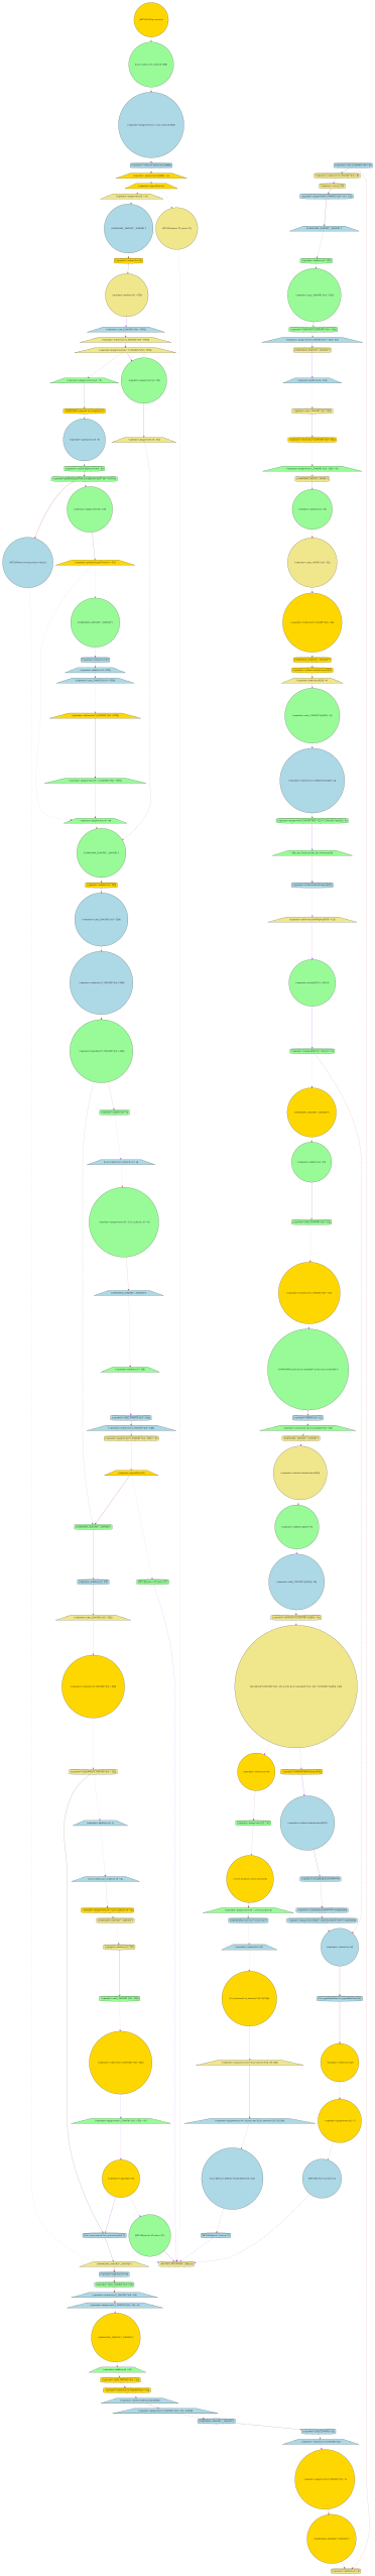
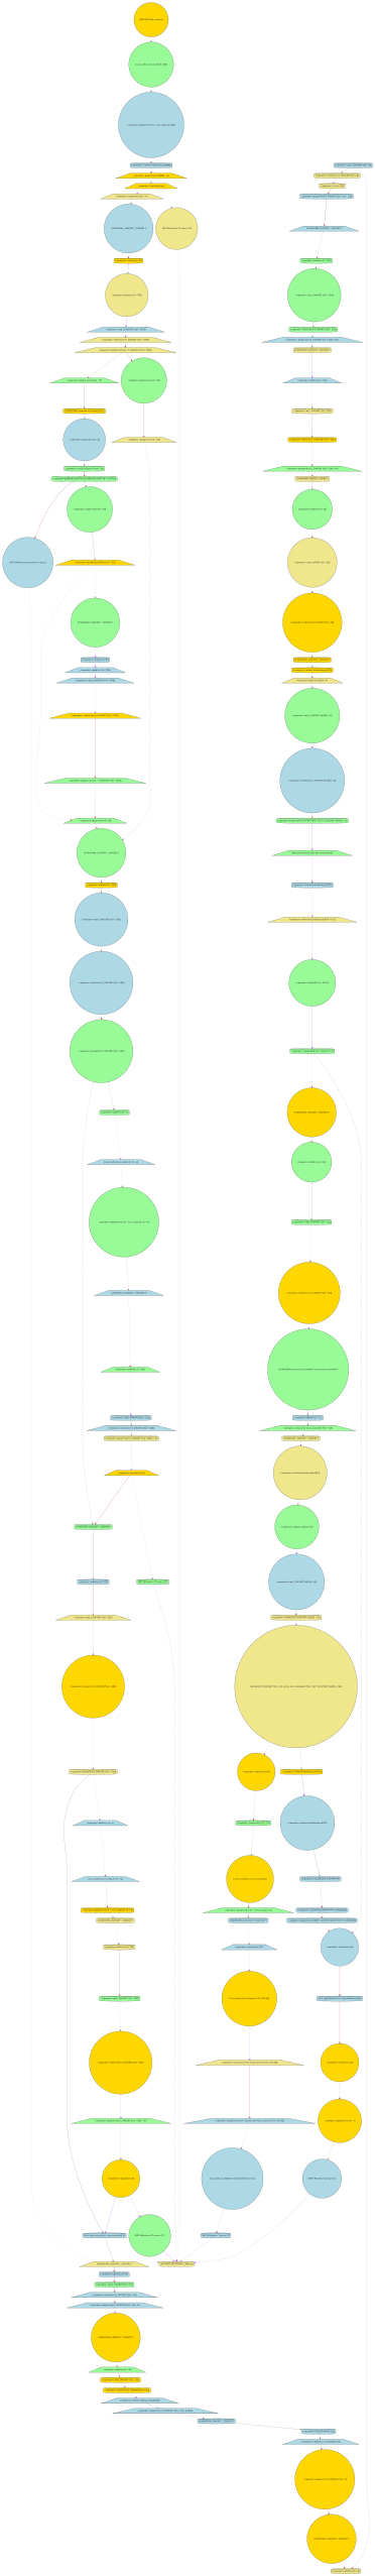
  digraph {
    fontname=Montserrat
    node [fillcolor=lightblue fontname=Montserrat shape=cylinder style=filled]
    edge [arrowhead=diamond color=brown fontname=Montserrat style=dashed]
    n1 [label="(<operator>.assignment,v4 = Curl_ccalloc(1, 336))" shape=circle]
    n2 [label="(<operator>.indirectIndexAccess,a1[188])"]
    n3 [fillcolor=gold label="(<operator>.assignment,a1[188] = v4)" shape=trapezium]
    n4 [fillcolor=palegreen label="(Curl_ccalloc,Curl_ccalloc(1, 336))" shape=circle]
    n5 [fillcolor=gold label="(<operator>.logicalNot,!v4)" shape=trapezium]
    n6 [fillcolor=khaki label="(RETURN,return 27;,return 27;)" shape=circle]
    n7 [fillcolor=khaki label="(<operator>.assignment,v5 = v4)" shape=trapezium]
    n8 [fillcolor=khaki label="(METHOD_RETURN,int __fastcall)"]
    n9 [label="(UNKNOWN,_DWORD *,_DWORD *)" shape=circle]
    n10 [fillcolor=gold label="(<operator>.indirection,*a1)"]
    n11 [fillcolor=khaki label="(<operator>.assignment,v6 = *(_DWORD *)(*a1 + 1576))" shape=trapezium]
    n12 [fillcolor=palegreen label="(<operator>.assignment,result = 71)" shape=trapezium]
    n13 [fillcolor=palegreen label="(<operator>.assignment,v6 = 512)" shape=circle]
    n14 [fillcolor=gold label="(UNKNOWN,unsigned int,unsigned int)"]
    n15 [fillcolor=khaki label="(<operator>.assignment,v9 = 512)" shape=trapezium]
    n16 [fillcolor=khaki label="(<operator>.indirection,*(_DWORD *)(*a1 + 1576))" shape=trapezium]
    n17 [label="(<operator>.cast,(_DWORD *)(*a1 + 1576))" shape=trapezium]
    n18 [fillcolor=khaki label="(<operator>.addition,*a1 + 1576)" shape=circle]
    n19 [label="(<operator>.subtraction,v6 - 8)" shape=circle]
    n20 [fillcolor=palegreen label="(<operator>.greaterEqualsThan,(unsigned int)(v6 - 8) >= 0xFFB1)"]
    n21 [label="(RETURN,return result;,return result;)" shape=circle]
    n22 [fillcolor=palegreen label="(<operator>.assignment,v8 = 512)" shape=circle]
    n23 [fillcolor=gold label="(<operator>.greaterEqualsThan,v6 >= 512)" shape=trapezium]
    n24 [fillcolor=palegreen label="(<operator>.cast,(unsigned int)(v6 - 8))"]
    n25 [fillcolor=palegreen label="(UNKNOWN,_DWORD *,_DWORD *)" shape=circle]
    n26 [fillcolor=palegreen label="(<operator>.assignment,v9 = v8)" shape=trapezium]
    n27 [label="(<operator>.indirection,*a1)"]
    n28 [fillcolor=palegreen label="(UNKNOWN,_DWORD *,_DWORD *)" shape=circle]
    n29 [fillcolor=palegreen label="(<operator>.assignment,v8 = *(_DWORD *)(*a1 + 1576))" shape=trapezium]
    n30 [fillcolor=gold label="(<operator>.indirection,*(_DWORD *)(*a1 + 1576))" shape=trapezium]
    n31 [label="(<operator>.cast,(_DWORD *)(*a1 + 1576))" shape=trapezium]
    n32 [label="(<operator>.addition,*a1 + 1576)" shape=trapezium]
    n33 [fillcolor=gold label="(<operator>.addition,v5 + 328)"]
    n34 [fillcolor=palegreen label="(<operator>.logicalNot,!*(_DWORD *)(v5 + 328))" shape=circle]
    n35 [fillcolor=palegreen label="(<operator>.addition,v9 + 4)"]
    n36 [fillcolor=palegreen label="(UNKNOWN,_DWORD *,_DWORD *)"]
    n37 [label="(Curl_ccalloc,Curl_ccalloc(1, v9 + 4))" shape=trapezium]
    n38 [label="(<operator>.addition,v5 + 332)"]
    n39 [label="(<operator>.indirection,*(_DWORD *)(v5 + 328))" shape=circle]
    n40 [label="(<operator>.cast,(_DWORD *)(v5 + 328))" shape=circle]
    n41 [fillcolor=palegreen label="(<operator>.assignment,v10 = Curl_ccalloc(1, v9 + 4))" shape=circle]
    n42 [label="(UNKNOWN,_DWORD *,_DWORD *)" shape=trapezium]
    n43 [fillcolor=palegreen label="(<operator>.addition,v5 + 328)" shape=trapezium]
    n44 [fillcolor=khaki label="(<operator>.assignment,*(_DWORD *)(v5 + 328) = v10)"]
    n45 [fillcolor=gold label="(<operator>.logicalNot,!v10)" shape=trapezium]
    n46 [fillcolor=palegreen label="(RETURN,return 27;,return 27;)"]
    n47 [label="(<operator>.indirection,*(_DWORD *)(v5 + 328))" shape=trapezium]
    n48 [label="(<operator>.cast,(_DWORD *)(v5 + 328))"]
    n49 [fillcolor=khaki label="(<operator>.logicalNot,!*(_DWORD *)(v5 + 332))"]
    n50 [label="(<operator>.addition,v9 + 4)" shape=trapezium]
    n51 [label="(Curl_conncontrol,Curl_conncontrol(a1, 1))"]
    n52 [label="(Curl_ccalloc,Curl_ccalloc(1, v9 + 4))" shape=trapezium]
    n53 [fillcolor=khaki label="(UNKNOWN,_DWORD *,_DWORD *)" shape=trapezium]
    n54 [fillcolor=gold label="(<operator>.indirection,*(_DWORD *)(v5 + 332))" shape=circle]
    n55 [fillcolor=khaki label="(<operator>.cast,(_DWORD *)(v5 + 332))" shape=trapezium]
    n56 [fillcolor=gold label="(<operator>.assignment,v11 = Curl_ccalloc(1, v9 + 4))"]
    n57 [fillcolor=khaki label="(UNKNOWN,_DWORD *,_DWORD *)"]
    n58 [fillcolor=khaki label="(<operator>.addition,v5 + 332)"]
    n59 [fillcolor=palegreen label="(<operator>.assignment,*(_DWORD *)(v5 + 332) = v11)" shape=trapezium]
    n60 [fillcolor=gold label="(<operator>.logicalNot,!v11)" shape=circle]
    n61 [fillcolor=palegreen label="(RETURN,return 27;,return 27;)" shape=circle]
    n62 [fillcolor=gold label="(<operator>.indirection,*(_DWORD *)(v5 + 332))" shape=circle]
    n63 [fillcolor=palegreen label="(<operator>.cast,(_DWORD *)(v5 + 332))"]
    n64 [label="(<operator>.addition,v5 + 16)"]
    n65 [label="(<operator>.assignment,*(_DWORD *)(v5 + 16) = a1)" shape=trapezium]
    n66 [fillcolor=gold label="(UNKNOWN,_DWORD *,_DWORD *)" shape=circle]
    n67 [fillcolor=palegreen label="(<operator>.addition,v5 + 20)" shape=trapezium]
    n68 [label="(<operator>.indirection,*(_DWORD *)(v5 + 16))" shape=trapezium]
    n69 [fillcolor=palegreen label="(<operator>.cast,(_DWORD *)(v5 + 16))"]
    n70 [label="(<operator>.assignment,*(_DWORD *)(v5 + 20) = a1[105])" shape=trapezium]
    n71 [label="(UNKNOWN,_DWORD *,_DWORD *)"]
    n72 [label="(<operator>.cast,(_DWORD *)v5)"]
    n73 [fillcolor=gold label="(<operator>.indirection,*(_DWORD *)(v5 + 20))"]
    n74 [label="(<operator>.indirectIndexAccess,a1[105])" shape=trapezium]
    n75 [fillcolor=gold label="(<operator>.cast,(_DWORD *)(v5 + 20))"]
    n76 [fillcolor=gold label="(<operator>.assignment,*(_DWORD *)v5 = 0)" shape=circle]
    n77 [fillcolor=gold label="(UNKNOWN,_DWORD *,_DWORD *)" shape=circle]
    n78 [fillcolor=khaki label="(<operator>.addition,v5 + 8)"]
    n79 [label="(<operator>.indirection,*(_DWORD *)v5)" shape=trapezium]
    n80 [label="(<operator>.assignment,*(_DWORD *)(v5 + 8) = -100)"]
    n81 [label="(UNKNOWN,_DWORD *,_DWORD *)" shape=trapezium]
    n82 [fillcolor=palegreen label="(<operator>.addition,v5 + 320)"]
    n83 [fillcolor=khaki label="(<operator>.indirection,*(_DWORD *)(v5 + 8))"]
    n84 [fillcolor=khaki label="(<operator>.minus,-100)"]
    n85 [label="(<operator>.cast,(_DWORD *)(v5 + 8))"]
    n86 [label="(<operator>.assignment,*(_DWORD *)(v5 + 320) = 512)" shape=trapezium]
    n87 [fillcolor=khaki label="(UNKNOWN,_DWORD *,_DWORD *)"]
    n88 [label="(<operator>.addition,v5 + 324)" shape=trapezium]
    n89 [fillcolor=palegreen label="(<operator>.indirection,*(_DWORD *)(v5 + 320))"]
    n90 [fillcolor=palegreen label="(<operator>.cast,(_DWORD *)(v5 + 320))" shape=circle]
    n91 [fillcolor=palegreen label="(<operator>.assignment,*(_DWORD *)(v5 + 324) = v6)" shape=trapezium]
    n92 [fillcolor=khaki label="(UNKNOWN,_WORD *,_WORD *)"]
    n93 [fillcolor=palegreen label="(<operator>.addition,v5 + 52)" shape=circle]
    n94 [fillcolor=gold label="(<operator>.indirection,*(_DWORD *)(v5 + 324))"]
    n95 [fillcolor=khaki label="(<operator>.cast,(_DWORD *)(v5 + 324))"]
    n96 [fillcolor=palegreen label="(<operator>.assignment,*(_WORD *)(v5 + 52) = *(_DWORD *)(a1[20] + 4))"]
    n97 [fillcolor=palegreen label="(tftp_set_timeouts,tftp_set_timeouts(v5))" shape=trapezium]
    n98 [label="(<operator>.indirectIndexAccess,a1[147])"]
    n99 [fillcolor=gold label="(<operator>.indirection,*(_WORD *)(v5 + 52))" shape=circle]
    n100 [fillcolor=gold label="(UNKNOWN,_DWORD *,_DWORD *)"]
    n101 [fillcolor=gold label="(<operator>.indirectIndexAccess,a1[20])"]
    n102 [fillcolor=khaki label="(<operator>.cast,(_WORD *)(v5 + 52))" shape=circle]
    n103 [label="(<operator>.indirection,*(_DWORD *)(a1[20] + 4))" shape=circle]
    n104 [fillcolor=palegreen label="(<operator>.cast,(_DWORD *)(a1[20] + 4))" shape=circle]
    n105 [fillcolor=khaki label="(<operator>.addition,a1[20] + 4)" shape=trapezium]
    n106 [fillcolor=khaki label="(<operator>.arithmeticShiftRight,a1[147] >> 25)" shape=trapezium]
    n107 [fillcolor=palegreen label="(<operator>.equals,((a1[147] >> 25) & 1) == 0)"]
    n108 [fillcolor=gold label="(UNKNOWN,_DWORD *,_DWORD *)" shape=circle]
    n109 [label="(<operator>.indirection,*a1)" shape=circle]
    n110 [fillcolor=palegreen label="(<operator>.addition,v5 + 20)" shape=circle]
    n111 [label="(Curl_pgrsStartNow,Curl_pgrsStartNow(*a1))"]
    n112 [fillcolor=palegreen label="(<operator>.and,(a1[147] >> 25) & 1)" shape=circle]
    n113 [fillcolor=khaki label="(bind,bind(*(_DWORD *)(v5 + 20), (const struct sockaddr *)(v5 + 52), *(_DWORD *)(a1[20] + 16)))" shape=circle]
    n114 [fillcolor=gold label="(<operator>.indirection,*a1)" shape=circle]
    n115 [fillcolor=gold label="(<operator>.indirectIndexAccess,a1[147])"]
    n116 [fillcolor=palegreen label="(<operator>.assignment,v12 = *a1)"]
    n117 [label="(<operator>.indirectIndexAccess,a1[147])" shape=circle]
    n118 [fillcolor=gold label="(<operator>.indirection,*(_DWORD *)(v5 + 20))" shape=circle]
    n119 [fillcolor=palegreen label="(UNKNOWN,const struct sockaddr *,const struct sockaddr *)" shape=circle]
    n120 [label="(<operator>.addition,v5 + 52)"]
    n121 [fillcolor=palegreen label="(<operator>.cast,(_DWORD *)(v5 + 20))"]
    n122 [fillcolor=palegreen label="(<operator>.cast,(const struct sockaddr *)(v5 + 52))" shape=trapezium]
    n123 [fillcolor=khaki label="(UNKNOWN,_DWORD *,_DWORD *)"]
    n124 [fillcolor=khaki label="(<operator>.indirectIndexAccess,a1[20])" shape=circle]
    n125 [fillcolor=khaki label="(<operator>.indirection,*(_DWORD *)(a1[20] + 16))"]
    n126 [label="(<operator>.cast,(_DWORD *)(a1[20] + 16))" shape=circle]
    n127 [fillcolor=palegreen label="(<operator>.addition,a1[20] + 16)" shape=circle]
    n128 [fillcolor=gold label="(_errno_location,_errno_location())" shape=circle]
    n129 [fillcolor=palegreen label="(<operator>.assignment,v13 = _errno_location())" shape=trapezium]
    n130 [label="(UNKNOWN,const char *,const char *)"]
    n131 [label="(<operator>.indirection,*v13)" shape=trapezium]
    n132 [label="(<operator>.assignment,v14 = (const char *)Curl_strerror(*v13, v15, 128))" shape=trapezium]
    n133 [label="(Curl_failf,Curl_failf(v12, \"bind() failed; %s\", v14))" shape=circle]
    n134 [label="(RETURN,return 7;,return 7;)"]
    n135 [fillcolor=khaki label="(<operator>.cast,(const char *)Curl_strerror(*v13, v15, 128))" shape=trapezium]
    n136 [fillcolor=gold label="(Curl_strerror,Curl_strerror(*v13, v15, 128))" shape=circle]
    n137 [label="(<operator>.assignment,a1[147] = a1[147] & 0xFDFFFFFF | 0x2000000)"]
    n138 [label="(<operator>.and,a1[147] & 0xFDFFFFFF)"]
    n139 [label="(<operator>.or,a1[147] & 0xFDFFFFFF | 0x2000000)"]
    n140 [fillcolor=gold label="(<operator>.indirection,*a2)" shape=circle]
    n141 [fillcolor=gold label="(<operator>.assignment,*a2 = 1)" shape=circle]
    n142 [label="(RETURN,return 0;,return 0;)" shape=circle]
    n143 [fillcolor=gold label="(METHOD,tftp_connect)" shape=circle]
    n1 -> n2 [arrowhead=vee style=dotted]
    n2 -> n3
    n3 -> n5 [arrowhead=vee color=gray40 style=dotted]
    n4 -> n1 [color=gray40]
    n5 -> n6 [arrowhead=vee color=gray40 style=dotted]
    n5 -> n7 [arrowhead=vee color=purple style=dotted]
    n6 -> n8 [arrowhead=vee style=dotted]
    n7 -> n9 [color=gray40 style=dotted]
    n9 -> n10 [style=dotted]
    n10 -> n18 [arrowhead=vee color=gray40 style=solid]
    n11 -> n12 [arrowhead=vee]
    n11 -> n13 [style=solid]
    n12 -> n14 [color=gray40 style=solid]
    n13 -> n15 [arrowhead=vee style=solid]
    n14 -> n19 [arrowhead=vee color=gray40]
    n15 -> n28 [arrowhead=vee color=gray40]
    n16 -> n11 [style=solid]
    n17 -> n16 [color=purple style=dotted]
    n18 -> n17 [arrowhead=vee color=purple style=solid]
    n19 -> n24 [color=purple style=dotted]
    n20 -> n21 [arrowhead=vee style=solid]
    n20 -> n22 [color=gray40]
    n21 -> n8 [color=gray40 style=dotted]
    n22 -> n23 [arrowhead=vee color=gray40 style=solid]
    n23 -> n25 [arrowhead=vee color=gray40 style=dotted]
    n23 -> n26 [style=dotted]
    n24 -> n20 [style=solid]
    n25 -> n27 [color=purple]
    n26 -> n28 [arrowhead=vee style=dotted]
    n27 -> n32 [color=purple]
    n28 -> n33 [color=purple]
    n29 -> n26
    n30 -> n29 [style=solid]
    n31 -> n30 [arrowhead=vee color=gray40 style=dotted]
    n32 -> n31 [color=purple]
    n33 -> n40 [arrowhead=vee style=solid]
    n34 -> n35 [arrowhead=vee]
    n34 -> n36 [color=gray40]
    n35 -> n37 [arrowhead=vee color=purple style=dotted]
    n36 -> n38 [arrowhead=vee color=gray40 style=solid]
    n37 -> n41 [arrowhead=vee style=dotted]
    n38 -> n55 [arrowhead=vee style=solid]
    n39 -> n34
    n40 -> n39 [arrowhead=vee style=dotted]
    n41 -> n42 [arrowhead=vee]
    n42 -> n43 [style=dotted]
    n43 -> n48 [color=purple style=dotted]
    n44 -> n45 [arrowhead=vee color=gray40]
    n45 -> n36 [style=solid]
    n45 -> n46 [arrowhead=vee color=gray40 style=dotted]
    n46 -> n8 [color=purple]
    n47 -> n44 [arrowhead=vee color=gray40 style=solid]
    n48 -> n47 [color=gray40 style=solid]
    n49 -> n50 [arrowhead=vee color=purple style=dotted]
    n49 -> n51 [color=gray40 style=solid]
    n50 -> n52 [style=dotted]
    n51 -> n53 [arrowhead=vee color=gray40 style=solid]
    n52 -> n56
    n53 -> n64 [style=solid]
    n54 -> n49 [arrowhead=vee style=dotted]
    n55 -> n54 [color=purple]
    n56 -> n57 [color=gray40]
    n57 -> n58 [color=gray40 style=dotted]
    n58 -> n63 [arrowhead=vee style=solid]
    n59 -> n60 [color=purple]
    n60 -> n51 [arrowhead=vee color=purple style=solid]
    n60 -> n61 [color=purple]
    n61 -> n8 [arrowhead=vee color=purple style=solid]
    n62 -> n59 [color=purple]
    n63 -> n62 [arrowhead=vee style=dotted]
    n64 -> n69 [style=solid]
    n65 -> n66 [arrowhead=vee color=purple]
    n66 -> n67 [arrowhead=vee]
    n67 -> n75 [arrowhead=vee]
    n68 -> n65 [style=dotted]
    n69 -> n68 [style=solid]
    n70 -> n71
    n71 -> n72 [color=gray40 style=solid]
    n72 -> n79 [color=gray40]
    n73 -> n74 [color=purple style=dotted]
    n74 -> n70 [arrowhead=vee color=gray40 style=solid]
    n75 -> n73 [color=purple]
    n76 -> n77 [style=solid]
    n77 -> n78
-   n79 -> n76 [color=purple]
+   n79 -> n76
    n80 -> n81 [style=solid]
    n81 -> n82 [arrowhead=vee]
    n82 -> n90 [color=gray40 style=dotted]
    n83 -> n84 [arrowhead=vee color=purple]
    n84 -> n80 [arrowhead=vee style=solid]
    n85 -> n78
    n85 -> n83 [color=gray40 style=solid]
    n86 -> n87 [color=gray40 style=solid]
    n87 -> n88 [color=purple style=solid]
    n88 -> n95 [color=gray40 style=dotted]
    n89 -> n86 [arrowhead=vee color=gray40 style=dotted]
    n90 -> n89 [arrowhead=vee color=gray40 style=solid]
    n91 -> n92 [arrowhead=vee style=dotted]
    n92 -> n93 [arrowhead=vee color=gray40 style=solid]
    n93 -> n102
    n94 -> n91 [style=dotted]
    n95 -> n94 [color=gray40 style=solid]
    n96 -> n97 [color=purple style=solid]
    n97 -> n98
    n98 -> n106 [arrowhead=vee color=purple style=dotted]
    n99 -> n100 [color=gray40 style=dotted]
    n100 -> n101 [color=gray40]
    n101 -> n105
    n102 -> n99
    n103 -> n96
    n104 -> n103 [color=purple]
    n105 -> n104 [arrowhead=vee color=purple style=solid]
    n106 -> n112 [color=purple]
    n107 -> n108 [style=dotted]
    n107 -> n109 [arrowhead=vee]
    n108 -> n110 [arrowhead=vee]
    n109 -> n111 [style=solid]
    n110 -> n121 [arrowhead=vee color=gray40 style=solid]
    n111 -> n140 [style=solid]
    n112 -> n107 [color=purple style=solid]
    n113 -> n114 [color=purple style=dotted]
    n113 -> n115 [arrowhead=vee color=gray40]
    n114 -> n116
    n115 -> n117 [color=purple style=solid]
    n116 -> n128 [arrowhead=vee color=gray40]
    n117 -> n138 [arrowhead=vee color=gray40 style=solid]
    n118 -> n119 [color=purple style=dotted]
    n119 -> n120 [arrowhead=vee style=solid]
    n120 -> n122 [color=gray40 style=dotted]
    n121 -> n118 [style=dotted]
    n122 -> n123 [color=gray40]
    n123 -> n124 [color=purple]
    n124 -> n127 [arrowhead=vee]
    n125 -> n113 [arrowhead=vee color=purple style=dotted]
    n126 -> n125 [style=dotted]
    n127 -> n126 [arrowhead=vee color=purple]
    n128 -> n129 [style=solid]
    n129 -> n130 [arrowhead=vee color=gray40 style=solid]
    n130 -> n131 [arrowhead=vee color=gray40 style=dotted]
    n131 -> n136 [arrowhead=vee style=dotted]
    n132 -> n133 [color=gray40]
    n133 -> n134
    n134 -> n8 [arrowhead=vee color=purple]
    n135 -> n132 [style=solid]
    n136 -> n135 [arrowhead=vee color=purple]
    n137 -> n109 [arrowhead=vee style=dotted]
    n138 -> n139
    n139 -> n137 [arrowhead=vee]
    n140 -> n141
    n141 -> n142 [arrowhead=vee color=gray40]
    n142 -> n8 [color=purple]
    n143 -> n4 [arrowhead=vee color=gray40 style=solid]
  }
